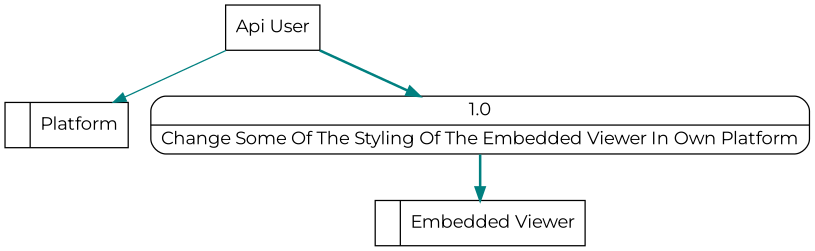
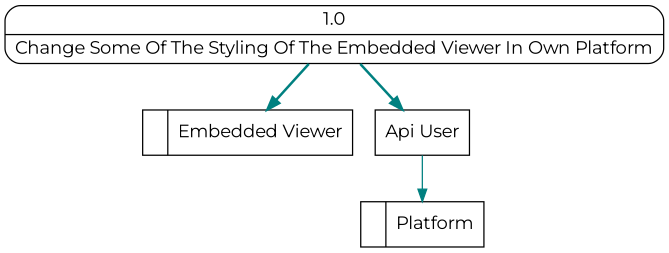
  digraph {
    fontname=Montserrat
    node [fontname=Montserrat shape=record]
    edge [color=teal fontname=Montserrat style=bold]
    n1 [label="<f0>  |<f1> Platform "]
    n2 [label="<f0>  |<f1> Embedded Viewer "]
    n3 [label="Api User" shape=box]
    n4 [label="{<f0> 1.0|<f1> Change Some Of The Styling Of The Embedded Viewer In Own Platform }" shape=Mrecord]
    n3 -> n1 [style=solid]
-   n3 -> n4
+   n4 -> n3
    n4 -> n2
  }
